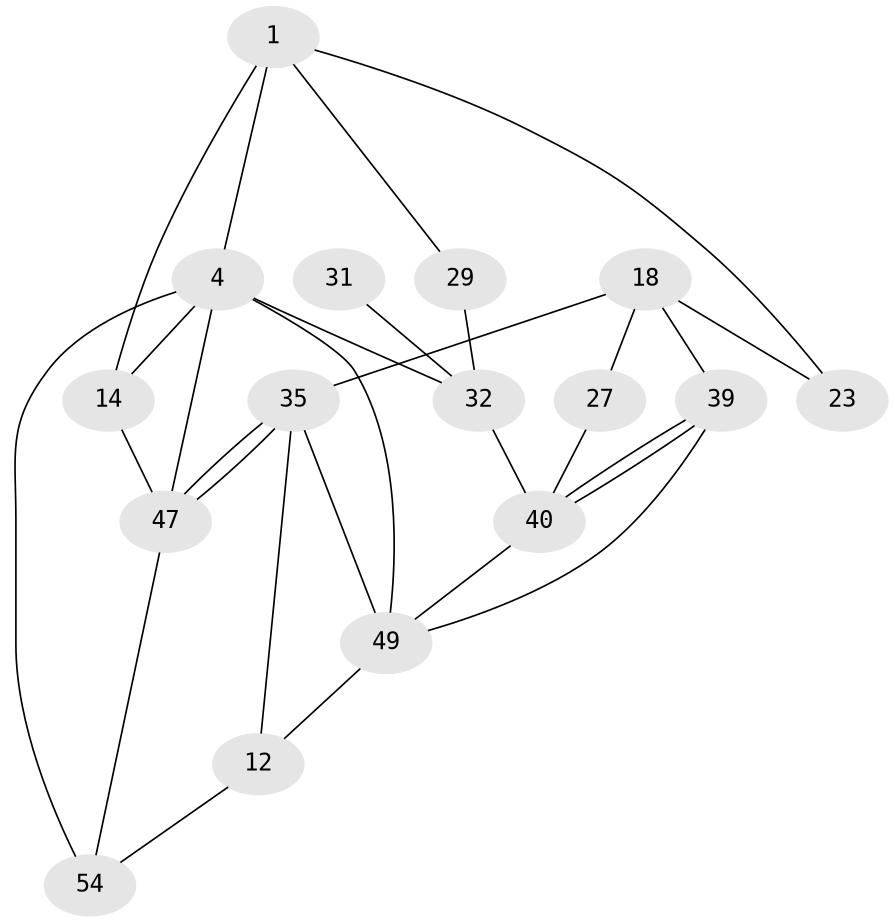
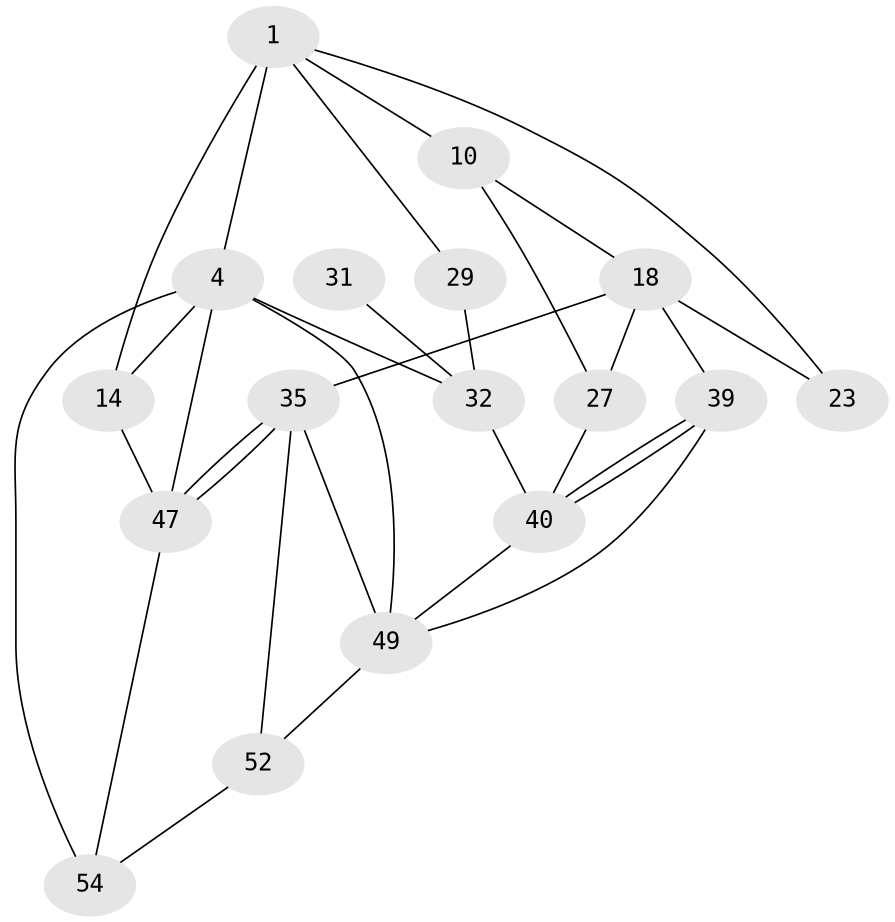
  graph {
    fontname="DejaVu Sans Mono"
    node [color=gray90 fontname="DejaVu Sans Mono" style=filled]
    edge [fontname="DejaVu Sans Mono"]
    1 [super="+2+6"]
    4 [super="+45+5"]
+   10 [super="+11+16"]
    14 [super="+15+25"]
    23
    29 [super="+30"]
    32 [super="+41+33"]
    47 [super="+53"]
    49 [super="+50"]
    54 [super="+55"]
    18 [super="+34+19"]
    27 [super="+28"]
    40 [super="+42"]
-   52 [label=12]
+   52
    35 [super="+36"]
    39 [super="+48"]
    31
    1 -- 4 [weight=3]
+   1 -- 10 [weight=3]
    1 -- 14 [weight=2]
    1 -- 23
    1 -- 29
    4 -- 14
    4 -- 32
    4 -- 47
    4 -- 49
    4 -- 54 [weight=2]
+   10 -- 18 [weight=2]
+   10 -- 27
    14 -- 47 [weight=2]
    29 -- 32 [weight=2]
    32 -- 40 [weight=2]
    47 -- 54
    49 -- 52
    18 -- 23
    18 -- 27
    18 -- 35 [weight=2]
    18 -- 39
    27 -- 40
    40 -- 49
    52 -- 54
    35 -- 47 [weight=2]
    35 -- 47
    35 -- 49
    35 -- 52
    39 -- 49
    39 -- 40
    39 -- 40
    31 -- 32
  }
